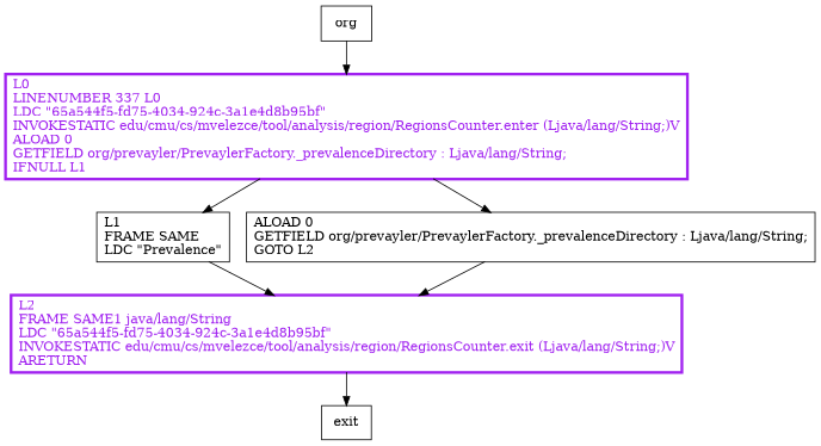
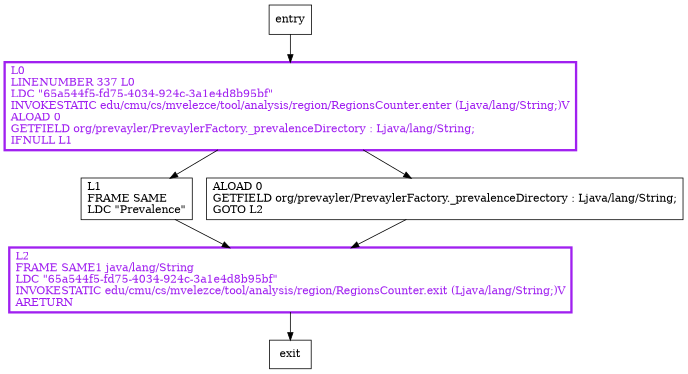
  digraph {
    node [shape=record]
    n1 [color=purple fontcolor=purple label="L0\lLINENUMBER 337 L0\lLDC \"65a544f5-fd75-4034-924c-3a1e4d8b95bf\"\lINVOKESTATIC edu/cmu/cs/mvelezce/tool/analysis/region/RegionsCounter.enter (Ljava/lang/String;)V\lALOAD 0\lGETFIELD org/prevayler/PrevaylerFactory._prevalenceDirectory : Ljava/lang/String;\lIFNULL L1\l" penwidth=3]
    n2 [label="L1\lFRAME SAME\lLDC \"Prevalence\"\l"]
    n3 [label="ALOAD 0\lGETFIELD org/prevayler/PrevaylerFactory._prevalenceDirectory : Ljava/lang/String;\lGOTO L2\l"]
    n4 [color=purple fontcolor=purple label="L2\lFRAME SAME1 java/lang/String\lLDC \"65a544f5-fd75-4034-924c-3a1e4d8b95bf\"\lINVOKESTATIC edu/cmu/cs/mvelezce/tool/analysis/region/RegionsCounter.exit (Ljava/lang/String;)V\lARETURN\l" penwidth=3]
    exit
-   entry [label=org]
+   entry
    n1 -> n2
    n1 -> n3
    n2 -> n4
    n3 -> n4
    n4 -> exit
    entry -> n1
  }
